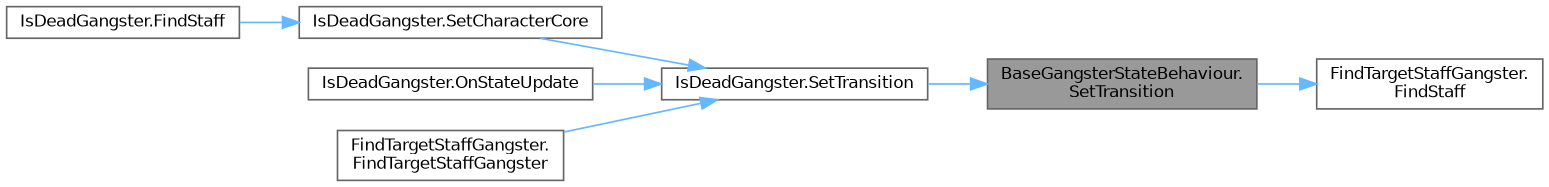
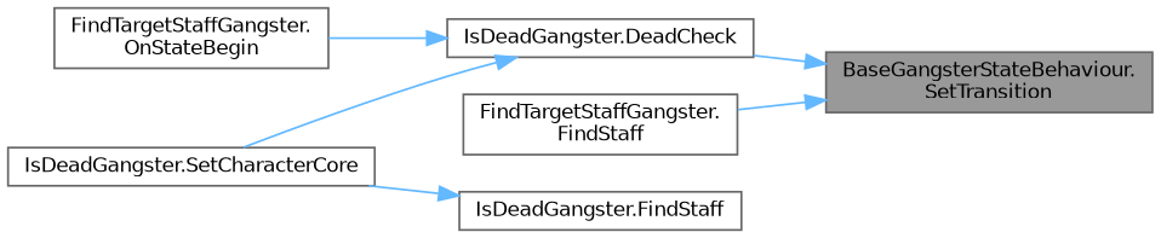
  digraph {
    rankdir=RL
    node [color=grey40 fillcolor=white fontname=Helvetica fontsize=10 shape=box style=filled]
    edge [color=steelblue1 dir=back fontname=Helvetica fontsize=10 labelfontname=Helvetica labelfontsize=10 style=solid]
    n1 [color=gray40 fillcolor=grey60 fontcolor=black height=0.2 label="BaseGangsterStateBehaviour.\lSetTransition" width=0.4]
-   n2 [height=0.2 label="IsDeadGangster.SetTransition" width=0.4]
+   n2 [height=0.2 label="IsDeadGangster.DeadCheck" width=0.4]
    n3 [height=0.2 label="FindTargetStaffGangster.\lFindStaff" width=0.4]
    n4 [height=0.2 label="IsDeadGangster.SetCharacterCore" width=0.4]
-   n5 [height=0.2 label="IsDeadGangster.OnStateUpdate" width=0.4]
-   n6 [height=0.2 label="FindTargetStaffGangster.\lFindTargetStaffGangster" width=0.4]
+   n6 [height=0.2 label="FindTargetStaffGangster.\lOnStateBegin" width=0.4]
    n7 [height=0.2 label="IsDeadGangster.FindStaff" width=0.4]
    n1 -> n2
-   n3 -> n1
+   n1 -> n3
    n2 -> n4
-   n2 -> n5
    n2 -> n6
-   n4 -> n7
+   n7 -> n4
  }
